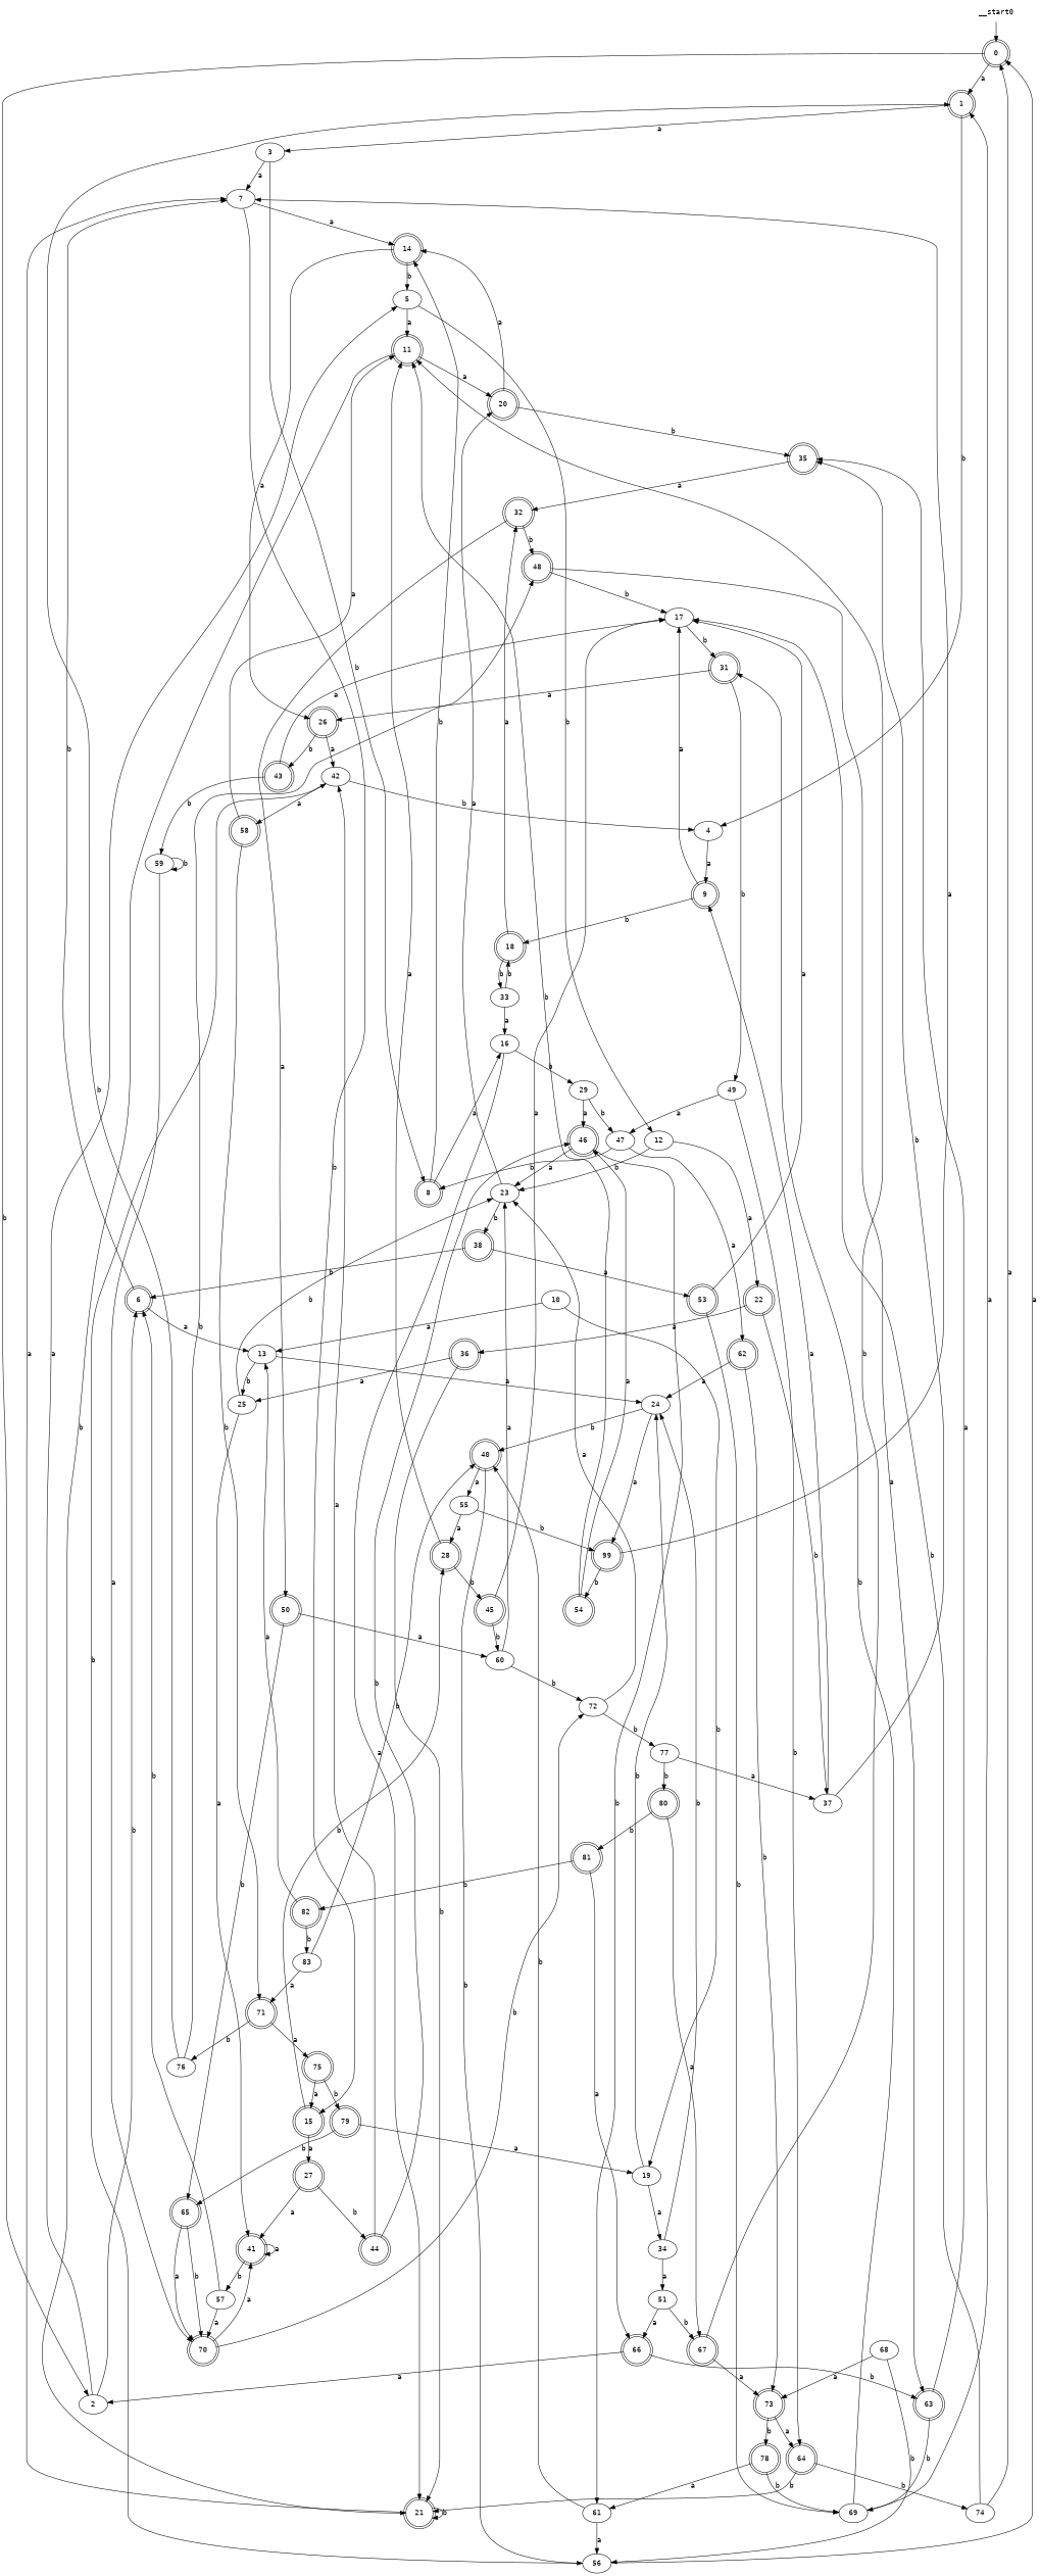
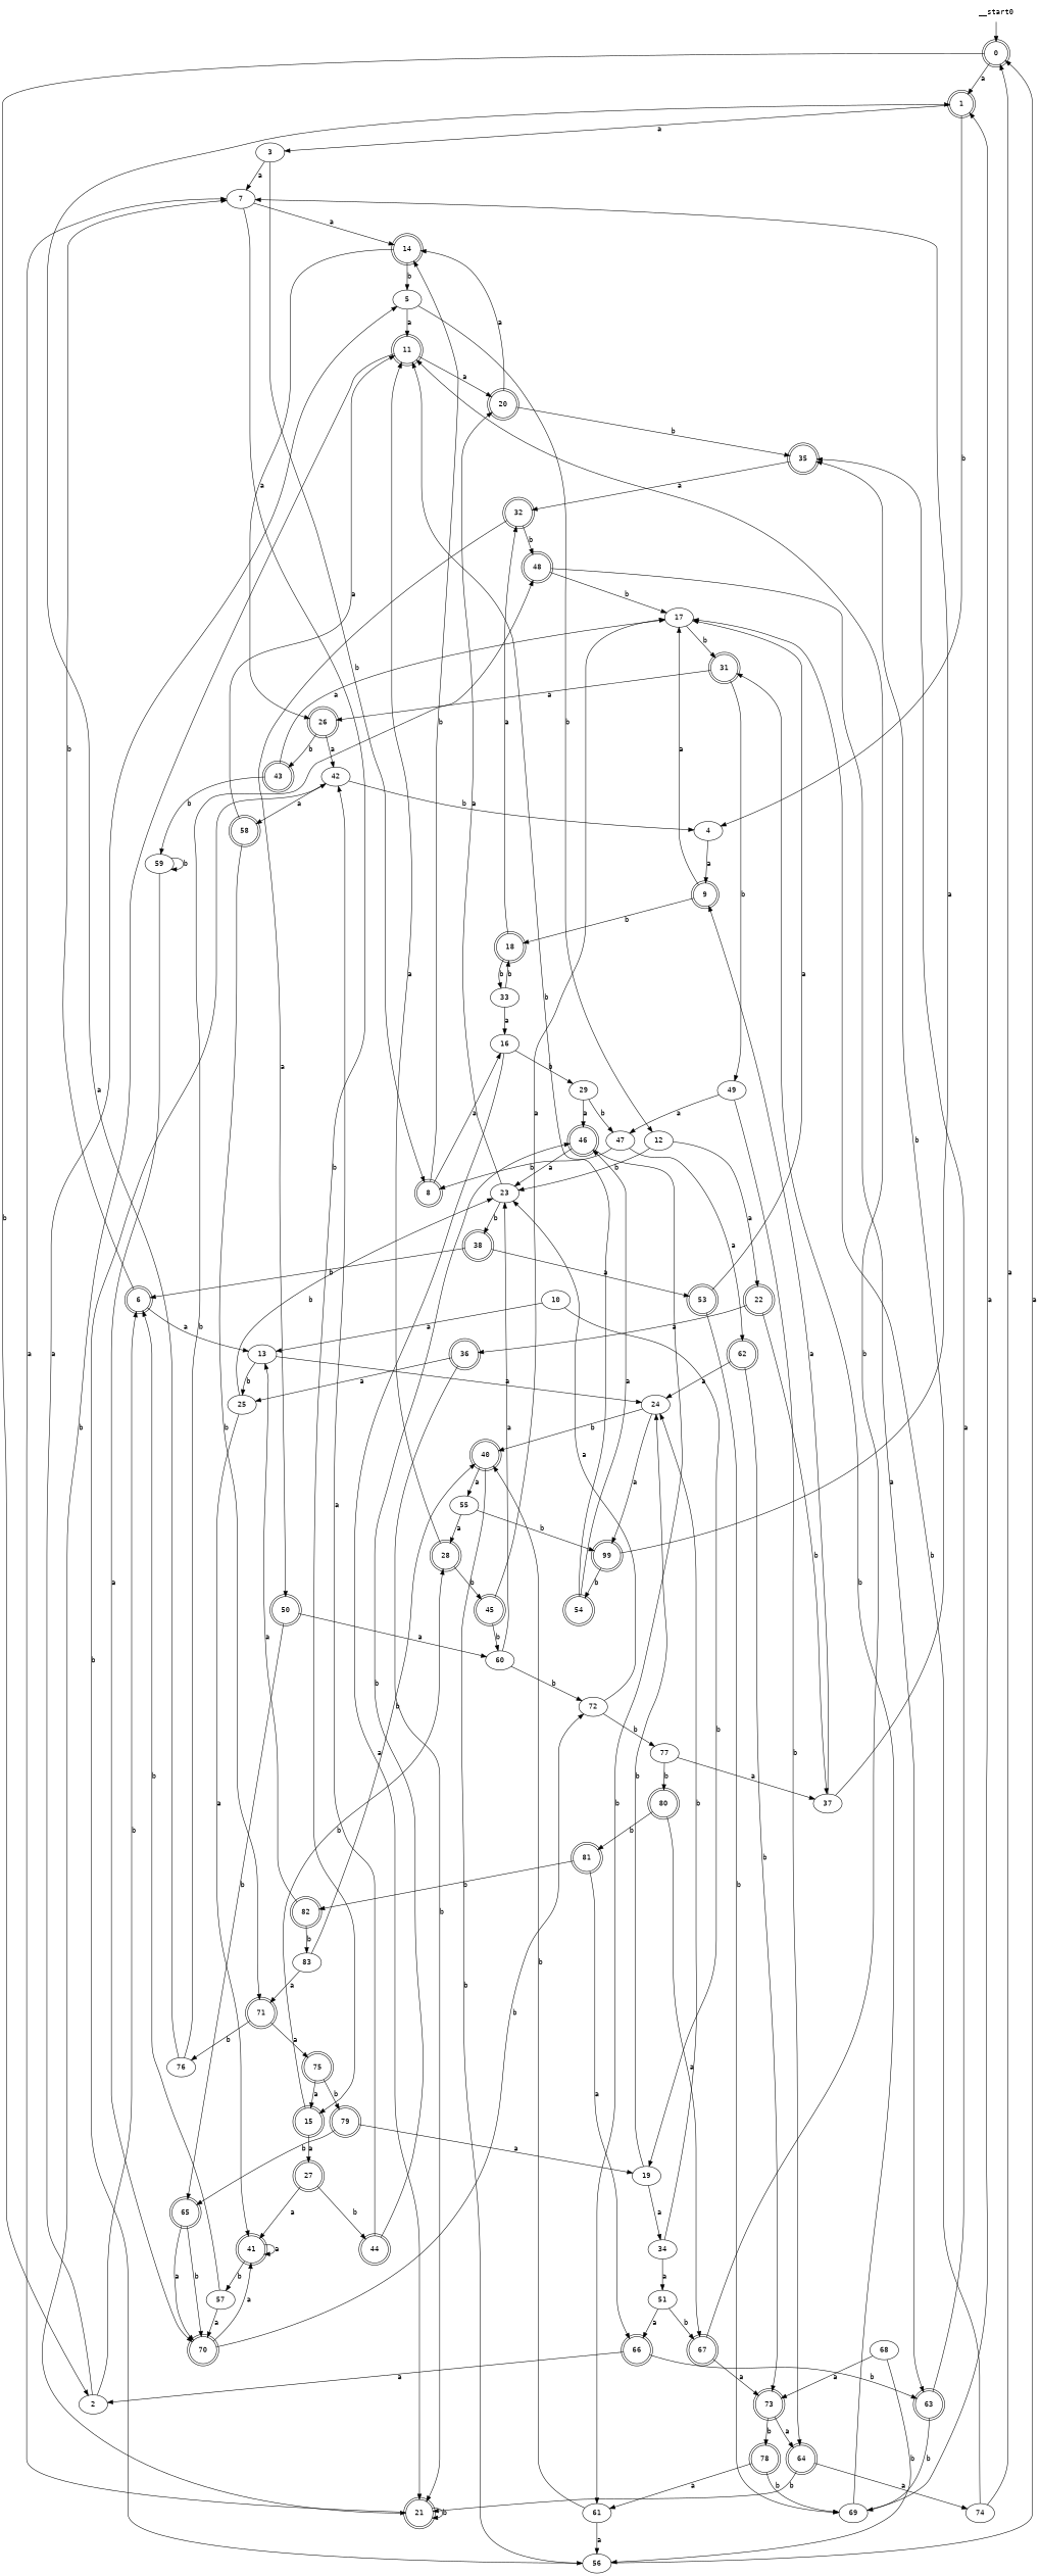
  digraph {
    fontname="DejaVu Sans Mono"
    node [fontname="DejaVu Sans Mono" shape=doublecircle]
    edge [fontname="DejaVu Sans Mono"]
    __start0 [shape=none]
    0
    1
    2 [shape=""]
    3 [shape=""]
    4 [shape=""]
    5 [shape=""]
    6
    7 [shape=""]
    8
    9
    11
    12 [shape=""]
    13 [shape=""]
    14
    15
    16 [shape=""]
    17 [shape=""]
    18
    10 [shape=""]
    19 [shape=""]
    20
    21
    22
    23 [shape=""]
    24 [shape=""]
    25 [shape=""]
    26
    27
    28
    29 [shape=""]
    31
    32
    33 [shape=""]
    34 [shape=""]
    35
    36
    37 [shape=""]
    38
    n40 [label=99]
    40
    41
    42 [shape=""]
    43
    44
    45
    46
    47 [shape=""]
    49 [shape=""]
    48
    50
    51 [shape=""]
    53
    54
    55 [shape=""]
    56 [shape=""]
    57 [shape=""]
    58
    59 [shape=""]
    60 [shape=""]
    61 [shape=""]
    62
    63
    64
    65
    66
    67
    69 [shape=""]
    70
    71
    72 [shape=""]
    73
    74 [shape=""]
    68 [shape=""]
    75
    76 [shape=""]
    77 [shape=""]
    78
    79
    80
    81
    82
    83 [shape=""]
    __start0 -> 0
    0 -> 1 [label=a]
    0 -> 2 [label=b]
    1 -> 3 [label=a]
    1 -> 4 [label=b]
    2 -> 5 [label=a]
    2 -> 6 [label=b]
    3 -> 7 [label=a]
    3 -> 8 [label=b]
    4 -> 9 [label=a]
    5 -> 11 [label=a]
    5 -> 12 [label=b]
    6 -> 7 [label=b]
    6 -> 13 [label=a]
    7 -> 14 [label=a]
    7 -> 15 [label=b]
    8 -> 14 [label=b]
    8 -> 16 [label=a]
    9 -> 17 [label=a]
    9 -> 18 [label=b]
    11 -> 20 [label=a]
    11 -> 21 [label=b]
    12 -> 22 [label=a]
    12 -> 23 [label=b]
    13 -> 24 [label=a]
    13 -> 25 [label=b]
    14 -> 5 [label=b]
    14 -> 26 [label=a]
    15 -> 27 [label=a]
    15 -> 28 [label=b]
    16 -> 21 [label=a]
    16 -> 29 [label=b]
    17 -> 31 [label=b]
    18 -> 32 [label=a]
    18 -> 33 [label=b]
    10 -> 13 [label=a]
    10 -> 19 [label=b]
    19 -> 24 [label=b]
    19 -> 34 [label=a]
    20 -> 14 [label=a]
    20 -> 35 [label=b]
    21 -> 7 [label=a]
    21 -> 21 [label=b]
    22 -> 36 [label=a]
    22 -> 37 [label=b]
    23 -> 20 [label=a]
    23 -> 38 [label=b]
    24 -> n40 [label=a]
    24 -> 40 [label=b]
    25 -> 23 [label=b]
    25 -> 41 [label=a]
    26 -> 42 [label=a]
    26 -> 43 [label=b]
    27 -> 41 [label=a]
    27 -> 44 [label=b]
    28 -> 11 [label=a]
    28 -> 45 [label=b]
    29 -> 46 [label=a]
    29 -> 47 [label=b]
    31 -> 26 [label=a]
    31 -> 49 [label=b]
    32 -> 48 [label=b]
    32 -> 50 [label=a]
    33 -> 16 [label=a]
    33 -> 18 [label=b]
    34 -> 24 [label=b]
    34 -> 51 [label=a]
    35 -> 32 [label=a]
    36 -> 21 [label=b]
    36 -> 25 [label=a]
    37 -> 9 [label=a]
    37 -> 35 [label=b]
    38 -> 6 [label=b]
    38 -> 53 [label=a]
    n40 -> 7 [label=a]
    n40 -> 54 [label=b]
    40 -> 55 [label=a]
    40 -> 56 [label=b]
    41 -> 41 [label=a]
    41 -> 57 [label=b]
    42 -> 4 [label=b]
    42 -> 58 [label=a]
    43 -> 17 [label=a]
    43 -> 59 [label=b]
    44 -> 42 [label=a]
    44 -> 46 [label=b]
    45 -> 17 [label=a]
    45 -> 60 [label=b]
    46 -> 23 [label=a]
    46 -> 61 [label=b]
    47 -> 8 [label=b]
    47 -> 62 [label=a]
    49 -> 47 [label=a]
    49 -> 64 [label=b]
    48 -> 17 [label=b]
    48 -> 63 [label=a]
    50 -> 60 [label=a]
    50 -> 65 [label=b]
    51 -> 66 [label=a]
    51 -> 67 [label=b]
    53 -> 17 [label=a]
    53 -> 69 [label=b]
    54 -> 11 [label=b]
    54 -> 46 [label=a]
    55 -> 28 [label=a]
    55 -> n40 [label=b]
    56 -> 0 [label=a]
    56 -> 42 [label=b]
    57 -> 6 [label=b]
    57 -> 70 [label=a]
    58 -> 11 [label=a]
    58 -> 71 [label=b]
    59 -> 59 [label=b]
    59 -> 70 [label=a]
    60 -> 23 [label=a]
    60 -> 72 [label=b]
    61 -> 40 [label=b]
    61 -> 56 [label=a]
    62 -> 24 [label=a]
    62 -> 73 [label=b]
    63 -> 35 [label=a]
    63 -> 69 [label=b]
    64 -> 21 [label=b]
-   64 -> 74 [label=b]
+   64 -> 74 [label=a]
    65 -> 70 [label=a]
    65 -> 70 [label=b]
    66 -> 2 [label=a]
    66 -> 63 [label=b]
    67 -> 11 [label=b]
    67 -> 73 [label=a]
    69 -> 1 [label=a]
    69 -> 31 [label=b]
    70 -> 41 [label=a]
    70 -> 72 [label=b]
    71 -> 75 [label=a]
    71 -> 76 [label=b]
    72 -> 23 [label=a]
    72 -> 77 [label=b]
    73 -> 64 [label=a]
    73 -> 78 [label=b]
    74 -> 0 [label=a]
    74 -> 17 [label=b]
    68 -> 56 [label=b]
    68 -> 73 [label=a]
    75 -> 15 [label=a]
    75 -> 79 [label=b]
-   76 -> 1 [label=b]
+   76 -> 1 [label=a]
    76 -> 48 [label=b]
    77 -> 37 [label=a]
    77 -> 80 [label=b]
    78 -> 61 [label=a]
    78 -> 69 [label=b]
    79 -> 19 [label=a]
    79 -> 65 [label=b]
    80 -> 67 [label=a]
    80 -> 81 [label=b]
    81 -> 66 [label=a]
    81 -> 82 [label=b]
    82 -> 13 [label=a]
    82 -> 83 [label=b]
    83 -> 40 [label=b]
    83 -> 71 [label=a]
  }
